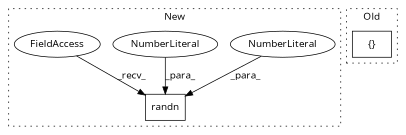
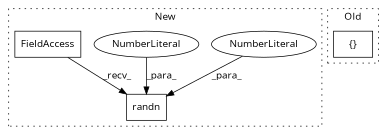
  digraph {
    fontname="Open Sans"
    node [a=34 l=3 shape=box fontname="Open Sans"]
    edge [fontname="Open Sans"]
    n1 [a=32 l="6,1" label=randn s="484,497"]
    n2 [label=NumberLiteral s=494 shape=ellipse]
    n3 [label=NumberLiteral s=490 shape=ellipse]
-   n4 [a=22 l=12 label=FieldAccess s=471 shape=ellipse]
+   n4 [a=22 l=12 label=FieldAccess s=471]
    n5 [a=4 l="1,1" label="{}" s="654,661"]
    subgraph cluster_1 {
      label=New
      style=dotted
      n1
      n2
      n3
      n4
    }
    subgraph cluster_2 {
      label=Old
      style=dotted
      n5
    }
    n2 -> n1 [label=_para_]
    n3 -> n1 [label=_para_]
    n4 -> n1 [label=_recv_]
  }
